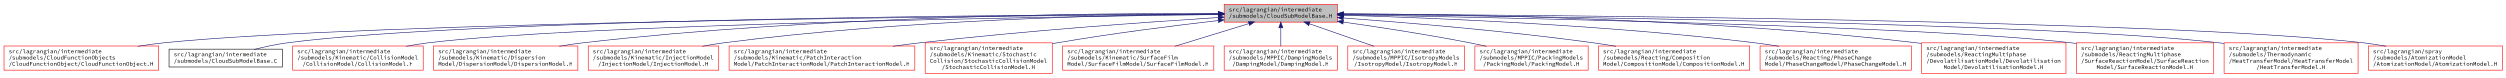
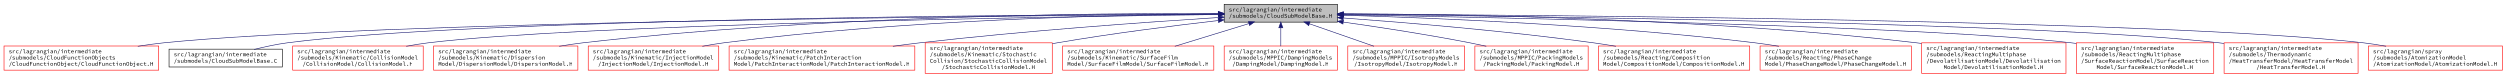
  digraph {
    fontname="Source Code Pro"
    node [color=red fontname="Source Code Pro" fontsize=10 shape=record]
    edge [color=midnightblue dir=back fontname="Source Code Pro" fontsize=10 labelfontname=FreeSans labelfontsize=10 style=solid]
-   n1 [fillcolor=grey75 fontcolor=black height=0.2 label="src/lagrangian/intermediate\l/submodels/CloudSubModelBase.H" style=filled width=0.4]
+   n1 [color=black fillcolor=grey75 fontcolor=black height=0.2 label="src/lagrangian/intermediate\l/submodels/CloudSubModelBase.H" style=filled width=0.4]
    n2 [height=0.2 label="src/lagrangian/intermediate\l/submodels/CloudFunctionObjects\l/CloudFunctionObject/CloudFunctionObject.H" width=0.4]
    n3 [color=black height=0.2 label="src/lagrangian/intermediate\l/submodels/CloudSubModelBase.C" width=0.4]
    n4 [height=0.2 label="src/lagrangian/intermediate\l/submodels/Kinematic/CollisionModel\l/CollisionModel/CollisionModel.H" width=0.4]
    n5 [height=0.2 label="src/lagrangian/intermediate\l/submodels/Kinematic/Dispersion\lModel/DispersionModel/DispersionModel.H" width=0.4]
    n6 [height=0.2 label="src/lagrangian/intermediate\l/submodels/Kinematic/InjectionModel\l/InjectionModel/InjectionModel.H" width=0.4]
    n7 [height=0.2 label="src/lagrangian/intermediate\l/submodels/Kinematic/PatchInteraction\lModel/PatchInteractionModel/PatchInteractionModel.H" width=0.4]
    n8 [height=0.2 label="src/lagrangian/intermediate\l/submodels/Kinematic/Stochastic\lCollision/StochasticCollisionModel\l/StochasticCollisionModel.H" width=0.4]
    n9 [height=0.2 label="src/lagrangian/intermediate\l/submodels/Kinematic/SurfaceFilm\lModel/SurfaceFilmModel/SurfaceFilmModel.H" width=0.4]
    n10 [height=0.2 label="src/lagrangian/intermediate\l/submodels/MPPIC/DampingModels\l/DampingModel/DampingModel.H" width=0.4]
    n11 [height=0.2 label="src/lagrangian/intermediate\l/submodels/MPPIC/IsotropyModels\l/IsotropyModel/IsotropyModel.H" width=0.4]
    n12 [height=0.2 label="src/lagrangian/intermediate\l/submodels/MPPIC/PackingModels\l/PackingModel/PackingModel.H" width=0.4]
    n13 [height=0.2 label="src/lagrangian/intermediate\l/submodels/Reacting/Composition\lModel/CompositionModel/CompositionModel.H" width=0.4]
    n14 [height=0.2 label="src/lagrangian/intermediate\l/submodels/Reacting/PhaseChange\lModel/PhaseChangeModel/PhaseChangeModel.H" width=0.4]
    n15 [height=0.2 label="src/lagrangian/intermediate\l/submodels/ReactingMultiphase\l/DevolatilisationModel/Devolatilisation\lModel/DevolatilisationModel.H" width=0.4]
    n16 [height=0.2 label="src/lagrangian/intermediate\l/submodels/ReactingMultiphase\l/SurfaceReactionModel/SurfaceReaction\lModel/SurfaceReactionModel.H" width=0.4]
    n17 [height=0.2 label="src/lagrangian/intermediate\l/submodels/Thermodynamic\l/HeatTransferModel/HeatTransferModel\l/HeatTransferModel.H" width=0.4]
    n18 [height=0.2 label="src/lagrangian/spray\l/submodels/AtomizationModel\l/AtomizationModel/AtomizationModel.H" width=0.4]
    n1 -> n2
    n1 -> n3
    n1 -> n4
    n1 -> n5
    n1 -> n6
    n1 -> n7
    n1 -> n8
    n1 -> n9
    n1 -> n10
    n1 -> n11
    n1 -> n12
    n1 -> n13
    n1 -> n14
    n1 -> n15
    n1 -> n16
    n1 -> n17
    n1 -> n18
  }
